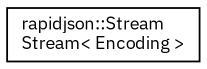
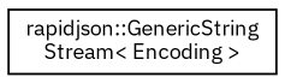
  digraph {
    rankdir=LR
    fontname="IBM Plex Sans"
-   n1 [color=black fillcolor=white fontname="IBM Plex Sans" fontsize=10 height=0.2 label="rapidjson::Stream\lStream\< Encoding \>" shape=record style=filled width=0.4]
+   n1 [color=black fillcolor=white fontname="IBM Plex Sans" fontsize=10 height=0.2 label="rapidjson::GenericString\lStream\< Encoding \>" shape=record style=filled width=0.4]
  }
